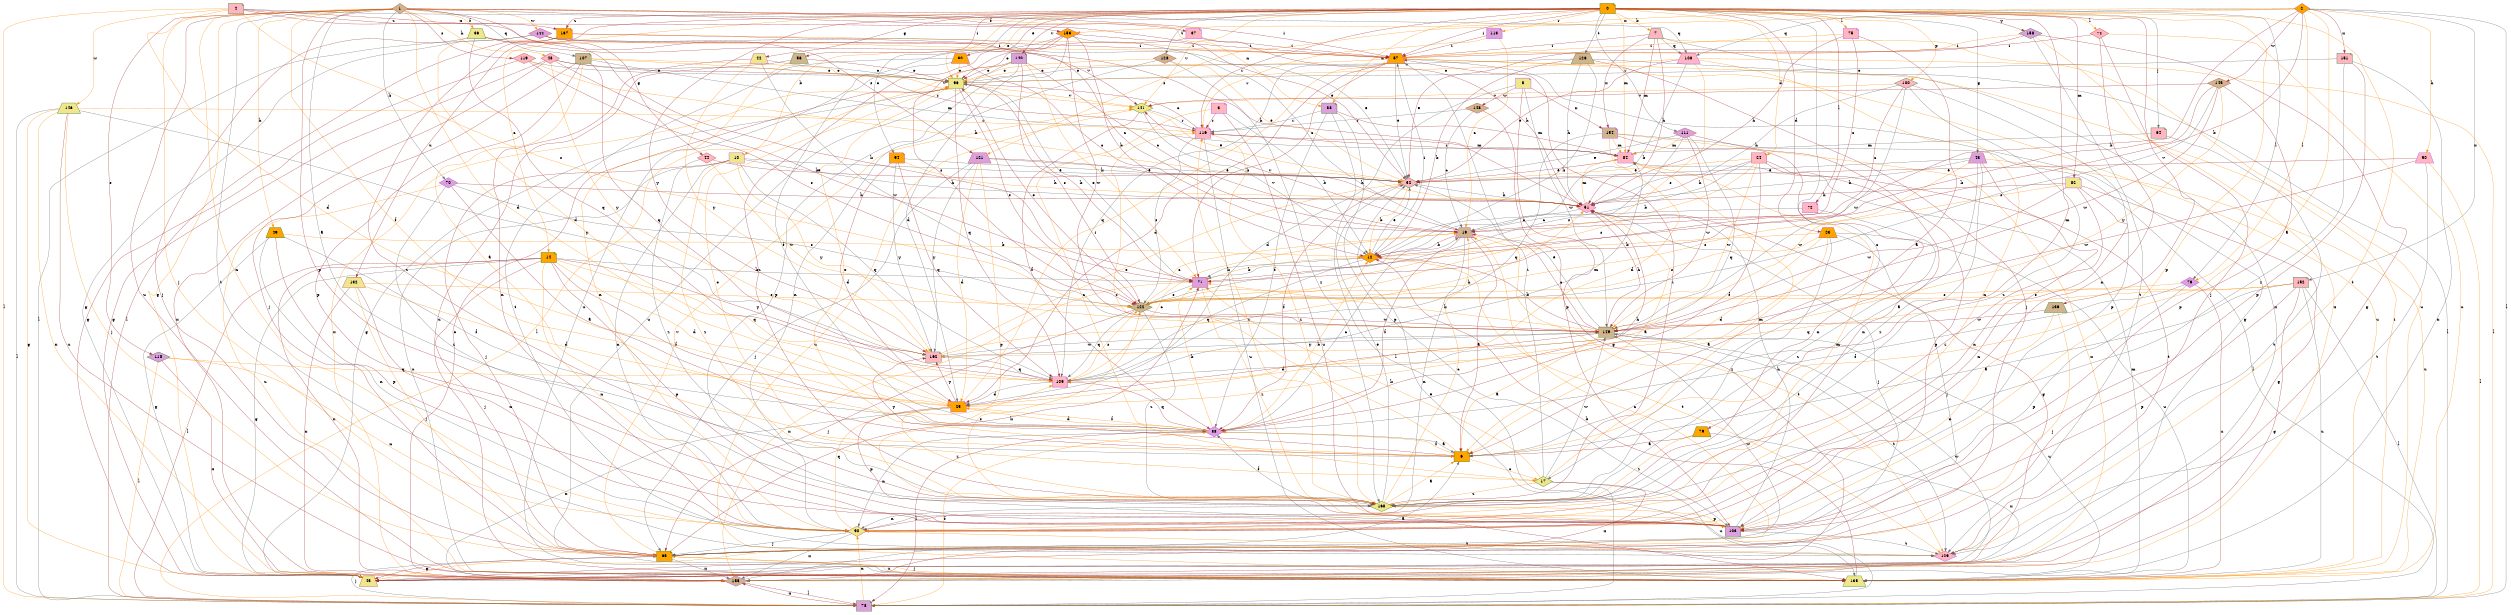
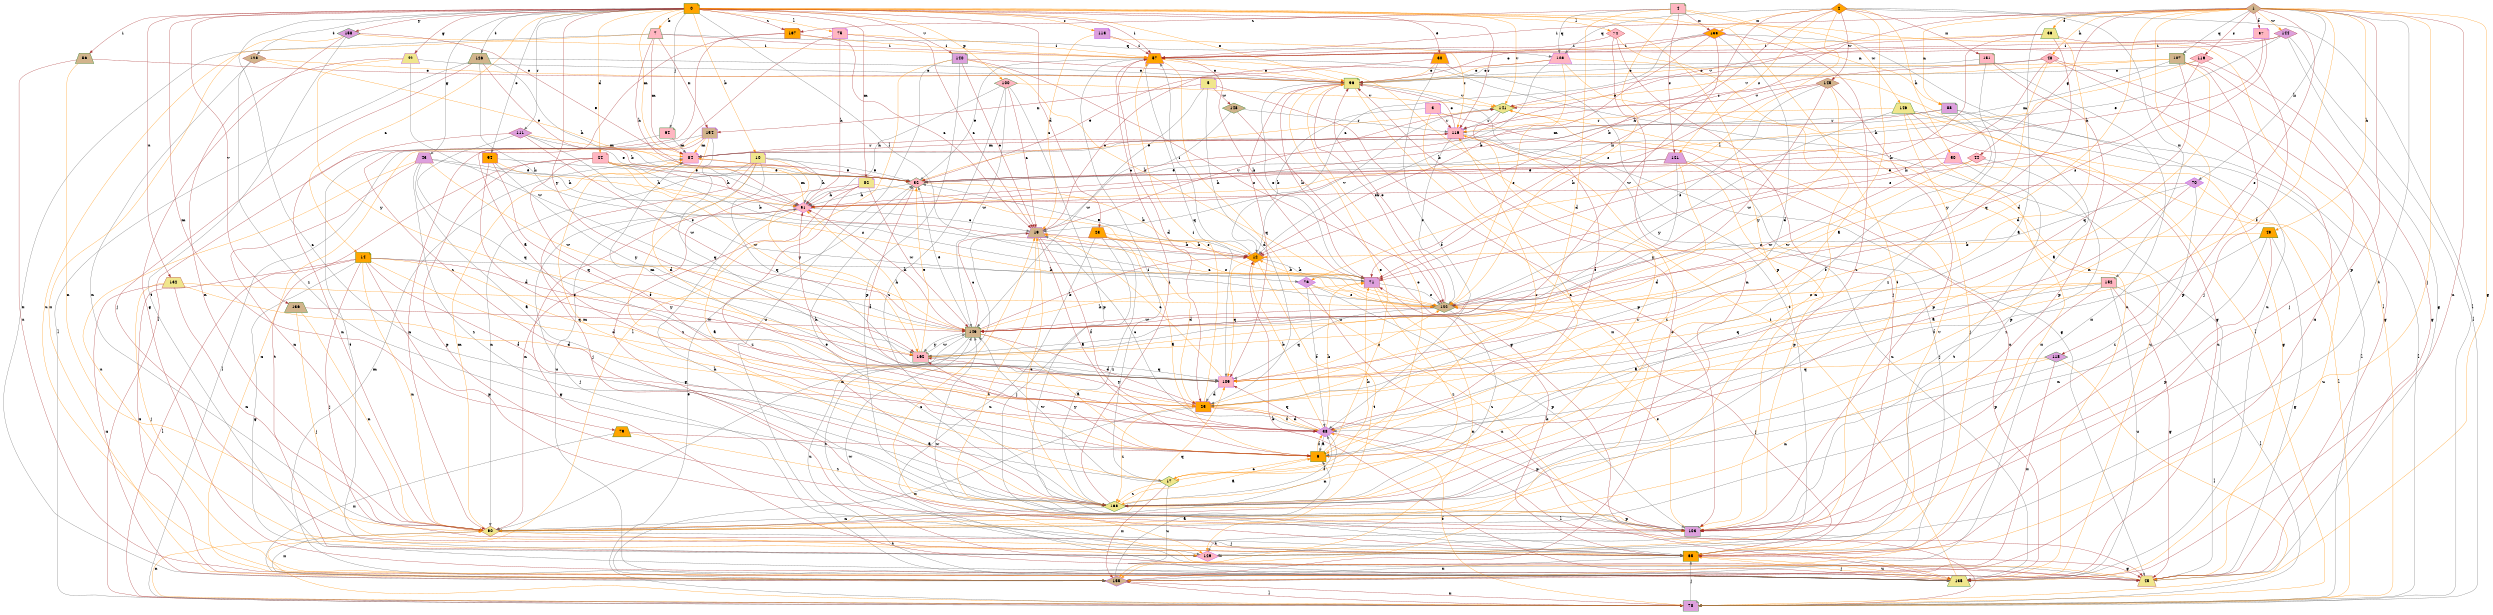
  strict digraph {
    node [color=darkgreen fillcolor=lightpink shape=note style=filled]
    edge [color=brown]
    0 [fillcolor=orange]
    7 [shape=trapezium]
    10 [color=purple fillcolor=khaki]
    14 [fillcolor=orange]
    17 [fillcolor=khaki shape=diamond]
    23 [color=brown fillcolor=orange shape=trapezium]
    24 [color=brown]
    30 [color=purple fillcolor=orange shape=trapezium]
    42 [color=purple fillcolor=khaki shape=trapezium]
    43 [color=brown fillcolor=plum shape=trapezium]
    56 [fillcolor=tan shape=trapezium]
    57 [color=purple fillcolor=orange shape=trapezium]
    64
-   72 [color=purple]
    74 [color=brown shape=diamond]
    75 [color=purple]
    76 [color=purple fillcolor=plum shape=diamond]
    79 [fillcolor=orange shape=trapezium]
    n19 [color=purple fillcolor=khaki label=82]
    84 [color=purple]
    88 [fillcolor=plum]
    94 [color=purple fillcolor=orange]
    96 [fillcolor=khaki]
    100 [shape=diamond]
    103 [fillcolor=plum]
    111 [color=brown fillcolor=plum shape=diamond]
    113 [color=purple fillcolor=plum]
    116 [color=purple]
    126 [fillcolor=tan shape=trapezium]
    128 [color=brown fillcolor=tan shape=diamond]
    129 [color=purple shape=diamond]
    132 [color=brown fillcolor=khaki shape=trapezium]
    136 [fillcolor=tan shape=trapezium]
    140 [fillcolor=plum]
    141 [fillcolor=khaki shape=diamond]
    158 [fillcolor=plum shape=diamond]
    162
    167 [color=brown fillcolor=orange]
    135 [fillcolor=khaki shape=trapezium]
    108 [color=purple shape=trapezium]
    154 [color=purple fillcolor=tan]
    51 [color=purple shape=diamond]
    155 [color=purple fillcolor=tan shape=diamond]
    32 [shape=diamond]
    65 [fillcolor=orange]
    90 [color=brown fillcolor=khaki shape=diamond]
    109 [color=purple]
    168 [fillcolor=khaki shape=diamond]
    25 [color=purple fillcolor=orange]
    38 [color=purple fillcolor=plum shape=diamond]
    45 [color=brown fillcolor=khaki shape=trapezium]
    71 [color=brown fillcolor=plum]
    78 [fillcolor=plum]
    149 [fillcolor=tan]
    6 [fillcolor=orange]
    12 [color=brown fillcolor=orange shape=diamond]
    122 [fillcolor=tan shape=diamond]
    19 [color=purple fillcolor=tan shape=trapezium]
    1 [color=brown fillcolor=tan shape=diamond]
    36 [fillcolor=khaki shape=trapezium]
    37 [color=purple]
    44 [color=brown shape=diamond]
    48 [color=brown shape=diamond]
    49 [fillcolor=orange shape=trapezium]
    70 [color=purple fillcolor=plum shape=diamond]
    107 [fillcolor=tan]
    118 [fillcolor=plum shape=diamond]
    119 [color=brown shape=diamond]
    144 [color=brown fillcolor=plum shape=diamond]
    2 [color=brown fillcolor=orange shape=diamond]
    50 [color=purple shape=trapezium]
    121 [color=brown fillcolor=plum shape=trapezium]
    145 [color=brown fillcolor=tan shape=diamond]
    151
    152
    153 [color=purple fillcolor=orange shape=diamond]
    3 [color=purple]
    4
    146 [fillcolor=khaki shape=trapezium]
    5 [color=purple fillcolor=khaki]
-   148 [color=brown fillcolor=tan shape=diamond]
+   148 [fillcolor=tan shape=diamond]
    0 -> 7 [color=darkorange label=b]
    0 -> 10 [color=darkorange label=b]
    0 -> 14 [color=darkorange label=c]
    0 -> 17 [color=gray40 label=c]
    0 -> 23 [label=d]
    0 -> 24 [color=darkorange label=d]
    0 -> 30 [label=e]
    0 -> 42 [label=g]
    0 -> 43 [color=gray40 label=g]
    0 -> 56 [label=i]
    0 -> 57 [label=i]
    0 -> 64 [color=gray40 label=j]
-   0 -> 72 [label=l]
    0 -> 74 [color=darkorange label=l]
    0 -> 75 [color=darkorange label=l]
    0 -> 76 [color=gray40 label=l]
    0 -> 79 [label=m]
    0 -> n19 [label=m]
    0 -> 84 [color=darkorange label=m]
    0 -> 88 [color=darkorange label=n]
    0 -> 94 [color=gray40 label=o]
    0 -> 96 [color=darkorange label=o]
    0 -> 100 [color=darkorange label=p]
    0 -> 103 [color=darkorange label=p]
    0 -> 111 [color=gray40 label=r]
    0 -> 113 [color=darkorange label=r]
    0 -> 116 [label=r]
    0 -> 126 [color=gray40 label=t]
    0 -> 128 [color=gray40 label=t]
    0 -> 129 [color=darkorange label=t]
    0 -> 132 [label=u]
    0 -> 136 [label=v]
    0 -> 140 [label=v]
    0 -> 141 [color=darkorange label=v]
    0 -> 158 [label=y]
    0 -> 162 [label=y]
    0 -> 167 [label=z]
    7 -> 57 [label=i]
    7 -> 84 [label=m]
    7 -> 135 [color=darkorange label=u]
    7 -> 108 [color=gray40 label=q]
    7 -> 154 [label=x]
    7 -> 51 [label=h]
    7 -> 155 [color=gray40 label=x]
    10 -> 162 [color=darkorange label=y]
    10 -> 135 [color=gray40 label=u]
    10 -> 51 [color=gray40 label=h]
    10 -> 32 [color=gray40 label=e]
    10 -> 65 [label=j]
    10 -> 90 [color=gray40 label=n]
    10 -> 109 [color=gray40 label=q]
    10 -> 168 [color=darkorange label=z]
    14 -> 103 [label=p]
    14 -> 162 [label=y]
    14 -> 155 [label=x]
    14 -> 65 [label=j]
    14 -> 90 [color=darkorange label=n]
    14 -> 109 [color=darkorange label=q]
    14 -> 25 [color=darkorange label=d]
    14 -> 38 [label=f]
    14 -> 45 [color=gray40 label=g]
    14 -> 71 [color=gray40 label=k]
    14 -> 78 [label=l]
    17 -> 57 [color=gray40 label=i]
    17 -> 84 [color=darkorange label=m]
    17 -> 96 [color=darkorange label=o]
    17 -> 135 [color=gray40 label=u]
    17 -> 155 [label=x]
    17 -> 168 [color=darkorange label=z]
    17 -> 71 [color=darkorange label=k]
    17 -> 149 [color=gray40 label=w]
    23 -> 135 [color=gray40 label=u]
    23 -> 65 [color=gray40 label=j]
    23 -> 168 [color=gray40 label=z]
    23 -> 25 [color=darkorange label=d]
    23 -> 6 [color=darkorange label=a]
    23 -> 12 [color=darkorange label=b]
    23 -> 122 [color=darkorange label=s]
    24 -> 103 [label=p]
    24 -> 129 [label=t]
    24 -> 51 [label=h]
    24 -> 32 [color=darkorange label=e]
    24 -> 38 [label=f]
    24 -> 149 [color=darkorange label=w]
    24 -> 12 [color=gray40 label=b]
    24 -> 122 [color=darkorange label=s]
    30 -> 96 [color=darkorange label=o]
    30 -> 129 [color=gray40 label=t]
    30 -> 38 [color=gray40 label=f]
    30 -> 19 [label=c]
    42 -> 96 [color=gray40 label=o]
    42 -> 162 [color=darkorange label=y]
    42 -> 90 [label=n]
    42 -> 149 [color=gray40 label=w]
    43 -> 135 [color=darkorange label=u]
    43 -> 51 [color=gray40 label=h]
    43 -> 32 [color=gray40 label=e]
    43 -> 90 [label=n]
    43 -> 168 [color=gray40 label=z]
    43 -> 149 [color=darkorange label=w]
    43 -> 6 [color=gray40 label=a]
    56 -> 96 [label=o]
    56 -> 135 [label=u]
    56 -> 90 [color=darkorange label=n]
    57 -> 96 [color=darkorange label=o]
    57 -> 135 [color=darkorange label=u]
    57 -> 32 [color=gray40 label=e]
    57 -> 109 [color=gray40 label=q]
    57 -> 25 [label=d]
    57 -> 45 [color=gray40 label=g]
    57 -> 71 [label=k]
    64 -> 84 [color=gray40 label=m]
    64 -> 129 [color=gray40 label=t]
-   72 -> 168 [color=gray40 label=z]
-   72 -> 19 [color=gray40 label=c]
    74 -> 57 [label=i]
    74 -> 135 [color=darkorange label=u]
    74 -> 65 [label=j]
    74 -> 90 [label=n]
    75 -> 57 [color=darkorange label=i]
    75 -> 51 [label=h]
    75 -> 6 [label=a]
    75 -> 19 [label=c]
    76 -> 103 [color=gray40 label=p]
    76 -> 135 [label=u]
    76 -> 38 [color=gray40 label=f]
    76 -> 122 [color=darkorange label=s]
    79 -> 155 [color=gray40 label=x]
    79 -> 168 [color=darkorange label=z]
    79 -> 6 [label=a]
    n19 -> 51 [label=h]
    n19 -> 90 [label=n]
    n19 -> 168 [label=z]
    n19 -> 45 [label=g]
    n19 -> 149 [label=w]
    n19 -> 122 [color=darkorange label=s]
    84 -> 116 [label=r]
    84 -> 32 [label=e]
    88 -> 84 [label=m]
    88 -> 103 [color=gray40 label=p]
    88 -> 116 [color=gray40 label=r]
    88 -> 38 [color=gray40 label=f]
    88 -> 78 [color=gray40 label=l]
    94 -> 162 [color=gray40 label=y]
    94 -> 51 [color=darkorange label=h]
    94 -> 32 [color=gray40 label=e]
    94 -> 109 [label=q]
    94 -> 25 [label=d]
    96 -> 141 [color=darkorange label=v]
    96 -> 155 [color=darkorange label=x]
    96 -> 109 [label=q]
    96 -> 45 [color=gray40 label=g]
    96 -> 71 [label=k]
    96 -> 122 [label=s]
    100 -> 103 [color=gray40 label=p]
    100 -> 141 [color=darkorange label=v]
    100 -> 51 [color=gray40 label=h]
    100 -> 168 [color=gray40 label=z]
    100 -> 149 [color=gray40 label=w]
    100 -> 19 [label=c]
    103 -> 129 [color=gray40 label=t]
    103 -> 51 [color=gray40 label=h]
    103 -> 122 [color=darkorange label=s]
    111 -> 84 [color=darkorange label=m]
    111 -> 32 [color=gray40 label=e]
    111 -> 90 [label=n]
    111 -> 109 [color=gray40 label=q]
    111 -> 149 [label=w]
    111 -> 122 [color=gray40 label=s]
    113 -> 57 [label=i]
    113 -> 116 [color=darkorange label=r]
    113 -> 19 [color=darkorange label=c]
    116 -> 84 [label=m]
    116 -> 96 [label=o]
    116 -> 135 [color=gray40 label=u]
    116 -> 168 [color=darkorange label=z]
    116 -> 122 [color=gray40 label=s]
    126 -> 96 [color=gray40 label=o]
    126 -> 51 [color=gray40 label=h]
    126 -> 65 [label=j]
    126 -> 71 [color=gray40 label=k]
    126 -> 78 [color=gray40 label=l]
    126 -> 12 [label=b]
    128 -> 96 [color=darkorange label=o]
    128 -> 32 [color=darkorange label=e]
    128 -> 90 [color=gray40 label=n]
    128 -> 168 [color=gray40 label=z]
    132 -> 155 [label=x]
    132 -> 65 [color=darkorange label=j]
    132 -> 90 [label=n]
    132 -> 25 [color=darkorange label=d]
    132 -> 122 [color=darkorange label=s]
    136 -> 65 [color=darkorange label=j]
    136 -> 90 [color=darkorange label=n]
    136 -> 149 [label=w]
    140 -> 96 [label=o]
    140 -> 103 [color=gray40 label=p]
    140 -> 135 [color=gray40 label=u]
    140 -> 71 [color=darkorange label=k]
    140 -> 78 [color=darkorange label=l]
    140 -> 122 [label=s]
    140 -> 19 [label=c]
    141 -> 116 [color=gray40 label=r]
    141 -> 135 [color=darkorange label=u]
    141 -> 32 [color=darkorange label=e]
    141 -> 38 [label=f]
    158 -> 57 [color=darkorange label=i]
    158 -> 129 [color=gray40 label=t]
    158 -> 155 [color=darkorange label=x]
    158 -> 32 [label=e]
    158 -> 45 [label=g]
    162 -> 51 [color=darkorange label=h]
    162 -> 32 [color=darkorange label=e]
    162 -> 109 [color=gray40 label=q]
    162 -> 149 [color=gray40 label=w]
    167 -> 57 [color=darkorange label=i]
    167 -> 168 [label=z]
    167 -> 78 [label=l]
    167 -> 19 [label=c]
    135 -> 57 [color=darkorange label=i]
    135 -> 84 [color=gray40 label=m]
    135 -> 65 [color=darkorange label=j]
    135 -> 12 [label=b]
    108 -> 96 [color=darkorange label=o]
    108 -> 32 [label=e]
    108 -> 90 [color=darkorange label=n]
    108 -> 78 [color=darkorange label=l]
    108 -> 12 [color=gray40 label=b]
    108 -> 122 [color=darkorange label=s]
    154 -> 84 [color=darkorange label=m]
    154 -> 155 [color=darkorange label=x]
    154 -> 90 [label=n]
    154 -> 109 [color=gray40 label=q]
    154 -> 25 [color=darkorange label=d]
    154 -> 78 [color=gray40 label=l]
    51 -> 84 [color=darkorange label=m]
    51 -> 65 [color=gray40 label=j]
    51 -> 45 [label=g]
    51 -> 6 [color=darkorange label=a]
    51 -> 19 [color=gray40 label=c]
    155 -> 96 [label=o]
    155 -> 78 [label=l]
    155 -> 6 [color=gray40 label=a]
    32 -> 51 [color=gray40 label=h]
    32 -> 38 [label=f]
    32 -> 12 [color=darkorange label=b]
    65 -> 141 [color=darkorange label=v]
    65 -> 135 [color=darkorange label=u]
    65 -> 155 [color=gray40 label=x]
    65 -> 45 [label=g]
    65 -> 71 [label=k]
    65 -> 149 [color=gray40 label=w]
    90 -> 84 [color=darkorange label=m]
    90 -> 129 [color=darkorange label=t]
    90 -> 155 [color=gray40 label=x]
    90 -> 65 [color=gray40 label=j]
    90 -> 109 [color=darkorange label=q]
    109 -> 84 [color=gray40 label=m]
    109 -> 25 [color=gray40 label=d]
    109 -> 122 [color=darkorange label=s]
    109 -> 19 [color=darkorange label=c]
    168 -> 57 [label=i]
    168 -> 103 [color=darkorange label=p]
    168 -> 116 [color=darkorange label=r]
    168 -> 32 [color=gray40 label=e]
    168 -> 90 [color=gray40 label=n]
    168 -> 38 [color=gray40 label=f]
    168 -> 6 [color=darkorange label=a]
    168 -> 19 [color=darkorange label=c]
    25 -> 57 [color=darkorange label=i]
    25 -> 103 [label=p]
    25 -> 162 [label=y]
    25 -> 155 [color=gray40 label=x]
    25 -> 168 [color=darkorange label=z]
    25 -> 38 [color=darkorange label=f]
    38 -> 51 [label=h]
    38 -> 90 [color=gray40 label=n]
    38 -> 109 [label=q]
    38 -> 25 [color=darkorange label=d]
    38 -> 71 [color=darkorange label=k]
    38 -> 78 [label=l]
    38 -> 6 [color=gray40 label=a]
    38 -> 12 [color=darkorange label=b]
    38 -> 19 [color=gray40 label=c]
    45 -> 149 [color=gray40 label=w]
    45 -> 19 [color=darkorange label=c]
    71 -> 96 [color=gray40 label=o]
    71 -> 155 [color=darkorange label=x]
    71 -> 168 [color=darkorange label=z]
    71 -> 12 [color=darkorange label=b]
    71 -> 122 [color=gray40 label=s]
    78 -> 155 [label=x]
    78 -> 32 [color=gray40 label=e]
    78 -> 65 [color=gray40 label=j]
    78 -> 90 [color=darkorange label=n]
    78 -> 38 [color=darkorange label=f]
    149 -> 129 [color=gray40 label=t]
    149 -> 162 [color=gray40 label=y]
    149 -> 135 [color=gray40 label=u]
    149 -> 51 [label=h]
    149 -> 32 [color=gray40 label=e]
    149 -> 25 [label=d]
    149 -> 71 [color=darkorange label=k]
    149 -> 6 [color=darkorange label=a]
    149 -> 12 [label=b]
    149 -> 19 [label=c]
    6 -> 17 [color=darkorange label=c]
    6 -> 96 [color=darkorange label=o]
    6 -> 116 [color=darkorange label=r]
    6 -> 162 [label=y]
    6 -> 38 [color=darkorange label=f]
    12 -> 57 [color=gray40 label=i]
    12 -> 129 [color=darkorange label=t]
-   141 -> 12 [color=gray40 label=v]
+   12 -> 141 [color=gray40 label=v]
    12 -> 32 [color=gray40 label=e]
-   12 -> 109 [color=gray40 label=q]
+   12 -> 109 [color=darkorange label=q]
    12 -> 71 [color=gray40 label=k]
    122 -> 96 [label=o]
    122 -> 65 [label=j]
    122 -> 109 [color=gray40 label=q]
    122 -> 168 [color=gray40 label=z]
    122 -> 149 [label=w]
    122 -> 19 [color=darkorange label=c]
    19 -> 129 [color=darkorange label=t]
    19 -> 141 [label=v]
    19 -> 90 [color=gray40 label=n]
    19 -> 38 [label=f]
    19 -> 6 [label=a]
    19 -> 12 [label=b]
    1 -> 57 [label=i]
    1 -> 88 [color=darkorange label=n]
    1 -> 103 [label=p]
    1 -> 129 [color=gray40 label=t]
    1 -> 135 [label=u]
    1 -> 32 [label=e]
    1 -> 65 [color=darkorange label=j]
    1 -> 90 [color=darkorange label=n]
    1 -> 25 [color=darkorange label=d]
    1 -> 38 [color=darkorange label=f]
    1 -> 45 [color=darkorange label=g]
    1 -> 6 [color=gray40 label=a]
    1 -> 36 [color=darkorange label=f]
    1 -> 37 [label=f]
    1 -> 44 [label=g]
    1 -> 48 [color=darkorange label=h]
    1 -> 49 [color=darkorange label=h]
    1 -> 70 [color=gray40 label=k]
    1 -> 107 [color=gray40 label=q]
    1 -> 118 [label=s]
    1 -> 119 [label=s]
    1 -> 144 [color=darkorange label=w]
    36 -> 57 [color=darkorange label=i]
    36 -> 51 [label=h]
    36 -> 65 [label=j]
    36 -> 109 [label=q]
    36 -> 25 [color=darkorange label=d]
    36 -> 71 [label=k]
    37 -> 57 [label=i]
    37 -> 51 [label=h]
    37 -> 122 [label=s]
    44 -> 32 [label=e]
    44 -> 168 [color=gray40 label=z]
    44 -> 149 [color=darkorange label=w]
    48 -> 96 [color=gray40 label=o]
    48 -> 116 [label=r]
    48 -> 162 [color=darkorange label=y]
    48 -> 155 [label=x]
    48 -> 45 [label=g]
    48 -> 71 [label=k]
    49 -> 103 [label=p]
    49 -> 90 [color=gray40 label=n]
    49 -> 38 [color=gray40 label=f]
    49 -> 45 [color=gray40 label=g]
    49 -> 12 [color=darkorange label=b]
    70 -> 135 [color=darkorange label=u]
    70 -> 51 [label=h]
    70 -> 168 [color=gray40 label=z]
    70 -> 6 [label=a]
    70 -> 122 [color=gray40 label=s]
    107 -> 84 [color=gray40 label=m]
    107 -> 96 [color=darkorange label=o]
    107 -> 103 [label=p]
    107 -> 141 [color=darkorange label=v]
    107 -> 65 [label=j]
    107 -> 109 [label=q]
    107 -> 6 [color=darkorange label=a]
    118 -> 155 [label=x]
    118 -> 90 [color=darkorange label=n]
    118 -> 109 [color=darkorange label=q]
    118 -> 78 [color=darkorange label=l]
    119 -> 96 [color=gray40 label=o]
    119 -> 51 [color=darkorange label=h]
    119 -> 45 [label=g]
    119 -> 122 [label=s]
    144 -> 57 [label=i]
    144 -> 141 [label=v]
    144 -> 32 [color=gray40 label=e]
    144 -> 45 [color=gray40 label=g]
    144 -> 78 [color=gray40 label=l]
    2 -> 76 [color=darkorange label=l]
    2 -> 108 [color=gray40 label=q]
    2 -> 71 [label=k]
    2 -> 78 [color=gray40 label=l]
    2 -> 6 [color=darkorange label=a]
    2 -> 12 [label=b]
    2 -> 50 [color=darkorange label=h]
    2 -> 121 [color=darkorange label=s]
    2 -> 145 [label=w]
    2 -> 151 [label=x]
    2 -> 152 [color=gray40 label=x]
    2 -> 153 [color=darkorange label=x]
    50 -> 129 [color=gray40 label=t]
    50 -> 32 [label=e]
    50 -> 78 [color=darkorange label=l]
    50 -> 149 [label=w]
    121 -> 103 [color=darkorange label=p]
    121 -> 162 [color=gray40 label=y]
    121 -> 51 [label=h]
    121 -> 32 [color=gray40 label=e]
    121 -> 65 [color=gray40 label=j]
    121 -> 25 [color=darkorange label=d]
    145 -> 103 [label=p]
    145 -> 141 [label=v]
    145 -> 162 [color=darkorange label=y]
    145 -> 71 [label=k]
    145 -> 149 [label=w]
    145 -> 122 [color=gray40 label=s]
    151 -> 96 [color=gray40 label=o]
    151 -> 103 [label=p]
    151 -> 155 [color=gray40 label=x]
    151 -> 168 [color=gray40 label=z]
    152 -> 103 [label=p]
    152 -> 135 [color=gray40 label=u]
    152 -> 109 [color=darkorange label=q]
    152 -> 45 [label=g]
    152 -> 78 [color=gray40 label=l]
    152 -> 6 [color=gray40 label=a]
    152 -> 122 [color=darkorange label=s]
    153 -> 57 [label=i]
    153 -> 96 [label=o]
    153 -> 135 [color=gray40 label=u]
    153 -> 168 [label=z]
    153 -> 25 [color=gray40 label=d]
    153 -> 149 [label=w]
    153 -> 12 [label=b]
    153 -> 19 [color=gray40 label=c]
    3 -> 17 [color=darkorange label=c]
    3 -> 116 [label=r]
    3 -> 135 [label=u]
    3 -> 12 [color=gray40 label=b]
    4 -> 167 [label=z]
    4 -> 108 [color=gray40 label=q]
    4 -> 25 [color=darkorange label=d]
    4 -> 78 [color=darkorange label=l]
    4 -> 122 [color=darkorange label=s]
    4 -> 121 [label=s]
    4 -> 153 [label=x]
    4 -> 146 [color=darkorange label=w]
    146 -> 116 [color=darkorange label=r]
    146 -> 162 [color=gray40 label=y]
    146 -> 135 [label=u]
    146 -> 155 [color=darkorange label=x]
    146 -> 65 [color=darkorange label=j]
    146 -> 45 [color=darkorange label=g]
    146 -> 78 [color=gray40 label=l]
    5 -> 103 [label=p]
    5 -> 154 [label=x]
    5 -> 25 [color=gray40 label=d]
    5 -> 149 [color=gray40 label=w]
    5 -> 148 [label=w]
    148 -> 116 [color=gray40 label=r]
    148 -> 45 [label=g]
    148 -> 19 [color=gray40 label=c]
  }
